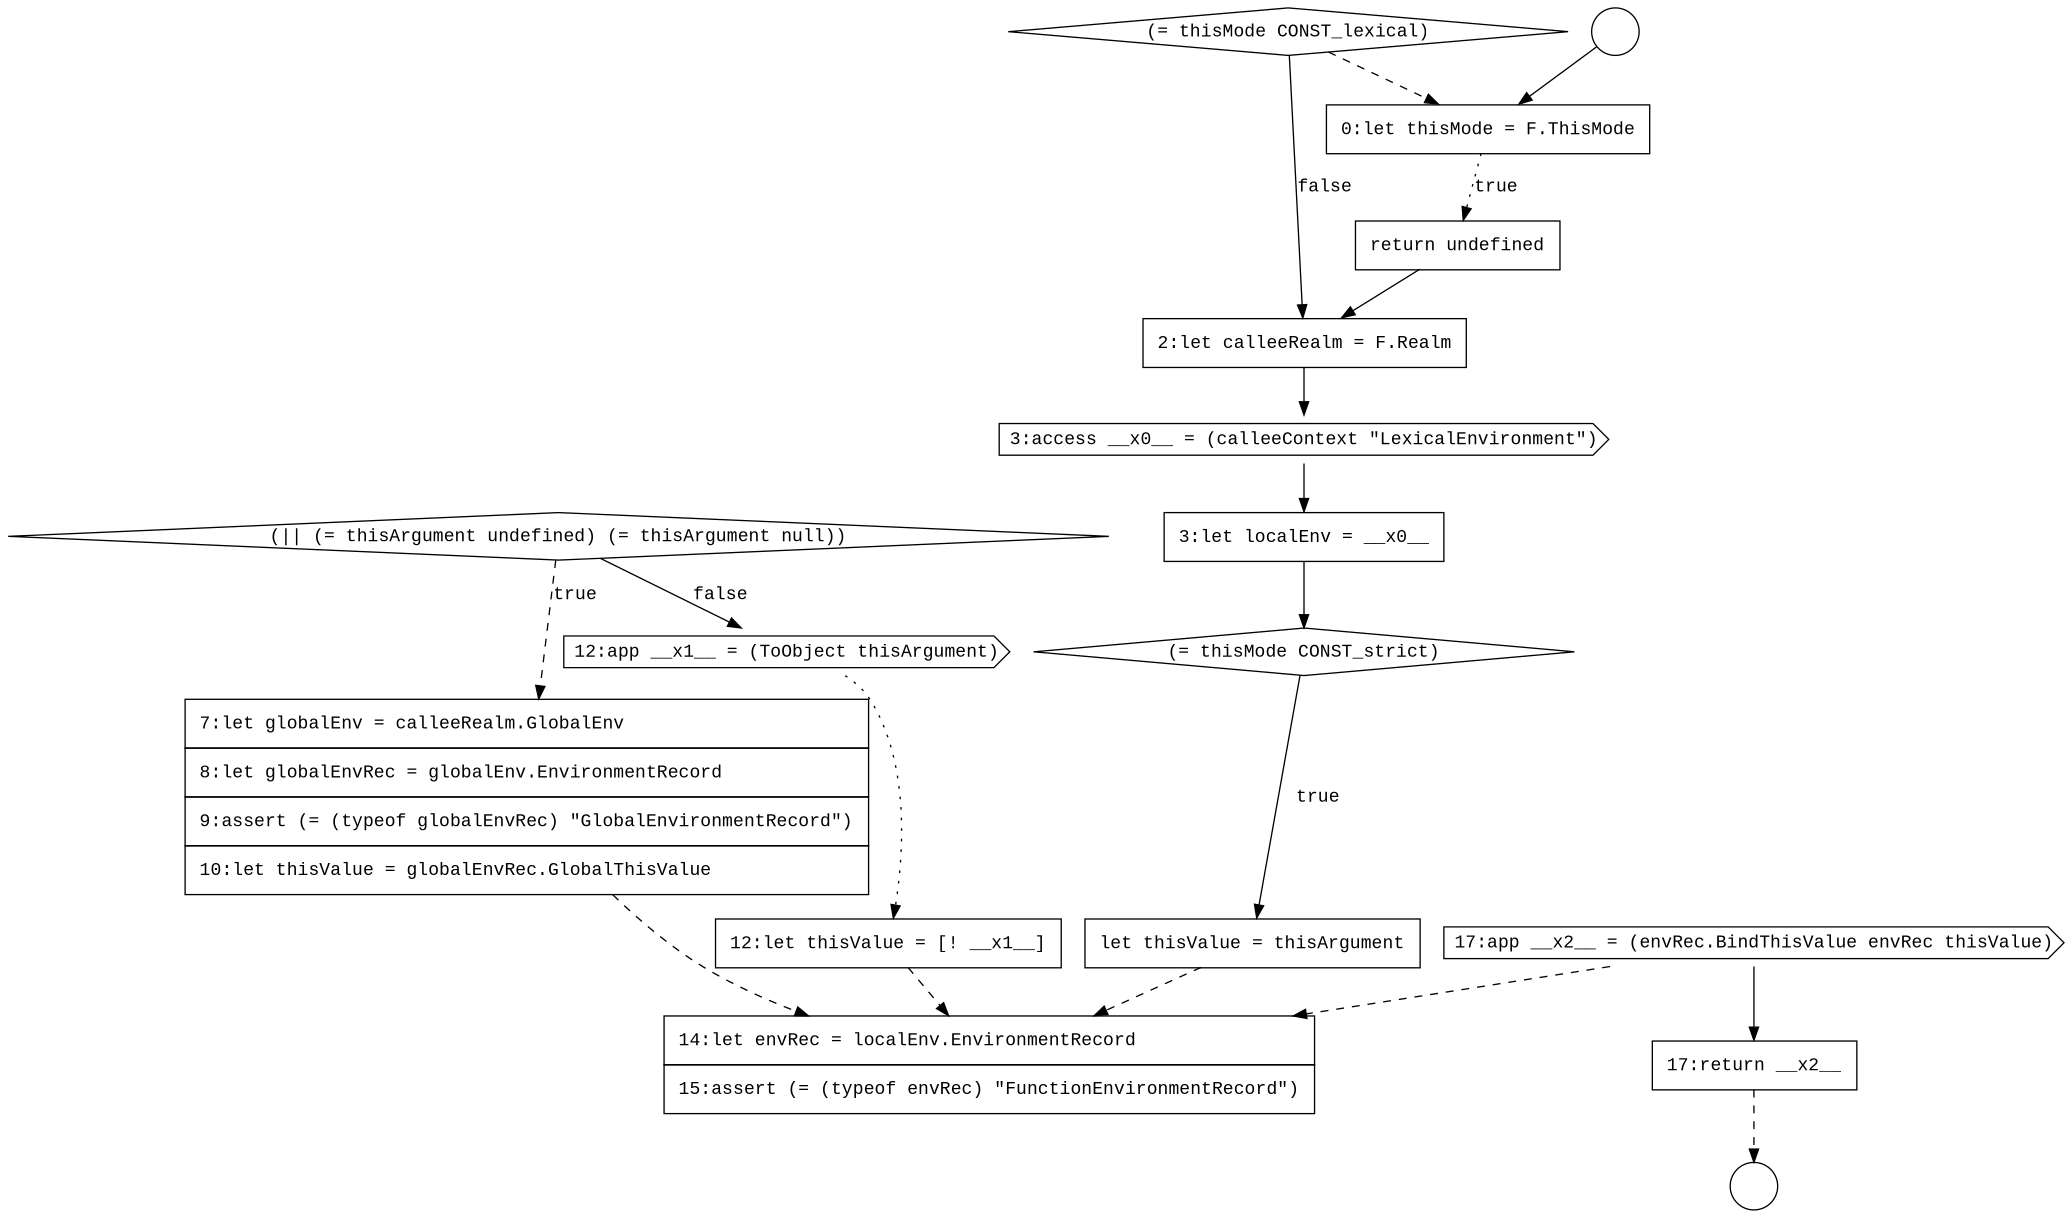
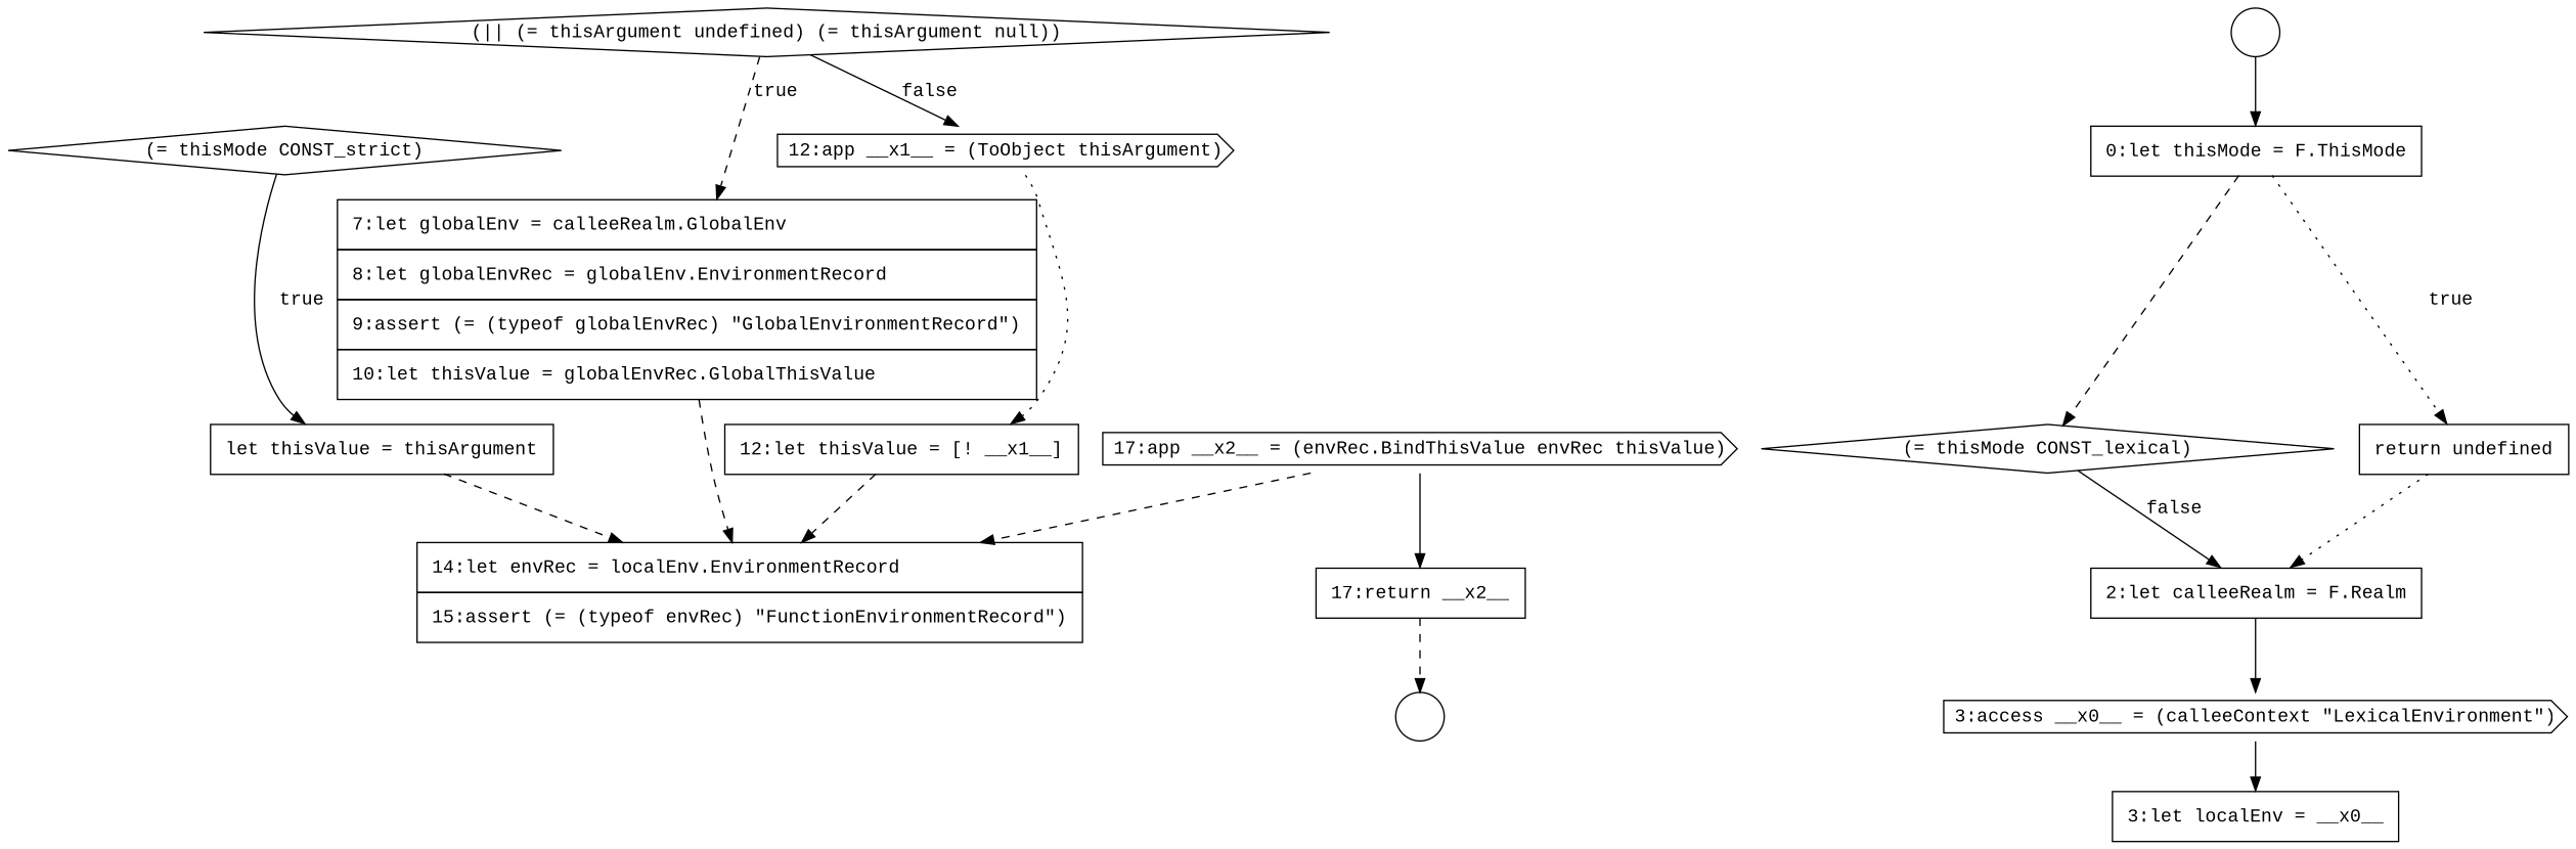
  digraph {
    fontname="Liberation Mono"
    node [color=black fillcolor=white fontname="Liberation Mono" shape=none style=filled margin=0]
    edge [color=black fontname="Liberation Mono" style=solid]
    n1 [label=<<font color="black">(= thisMode CONST_strict)</font>> shape=diamond margin=""]
    n2 [label=<<font color="black">     <table border="0" cellborder="1" cellspacing="0" cellpadding="10">       <tr><td align="left">let thisValue = thisArgument</td></tr>     </table>   </font>>]
    n3 [label=<<font color="black">     <table border="0" cellborder="1" cellspacing="0" cellpadding="10">       <tr><td align="left">14:let envRec = localEnv.EnvironmentRecord</td></tr>       <tr><td align="left">15:assert (= (typeof envRec) &quot;FunctionEnvironmentRecord&quot;)</td></tr>     </table>   </font>>]
    n4 [label=<<font color="black">(|| (= thisArgument undefined) (= thisArgument null))</font>> shape=diamond margin=""]
    n5 [label=<<font color="black">     <table border="0" cellborder="1" cellspacing="0" cellpadding="10">       <tr><td align="left">7:let globalEnv = calleeRealm.GlobalEnv</td></tr>       <tr><td align="left">8:let globalEnvRec = globalEnv.EnvironmentRecord</td></tr>       <tr><td align="left">9:assert (= (typeof globalEnvRec) &quot;GlobalEnvironmentRecord&quot;)</td></tr>       <tr><td align="left">10:let thisValue = globalEnvRec.GlobalThisValue</td></tr>     </table>   </font>>]
    n6 [label=<<font color="black">12:app __x1__ = (ToObject thisArgument)</font>> shape=cds margin=""]
    n7 [label=<<font color="black">     <table border="0" cellborder="1" cellspacing="0" cellpadding="10">       <tr><td align="left">2:let calleeRealm = F.Realm</td></tr>     </table>   </font>>]
    n8 [label=<<font color="black">3:access __x0__ = (calleeContext &quot;LexicalEnvironment&quot;)</font>> shape=cds margin=""]
    n9 [label=<<font color="black">     <table border="0" cellborder="1" cellspacing="0" cellpadding="10">       <tr><td align="left">3:let localEnv = __x0__</td></tr>     </table>   </font>>]
    n10 [label=" " shape=circle margin=""]
    n11 [label=<<font color="black">     <table border="0" cellborder="1" cellspacing="0" cellpadding="10">       <tr><td align="left">12:let thisValue = [! __x1__]</td></tr>     </table>   </font>>]
    n12 [label=<<font color="black">17:app __x2__ = (envRec.BindThisValue envRec thisValue)</font>> shape=cds margin=""]
    n13 [label=<<font color="black">     <table border="0" cellborder="1" cellspacing="0" cellpadding="10">       <tr><td align="left">17:return __x2__</td></tr>     </table>   </font>>]
    n14 [label=<<font color="black">(= thisMode CONST_lexical)</font>> shape=diamond margin=""]
    n15 [label=<<font color="black">     <table border="0" cellborder="1" cellspacing="0" cellpadding="10">       <tr><td align="left">return undefined</td></tr>     </table>   </font>>]
    n16 [label=" " shape=circle margin=""]
    n17 [label=<<font color="black">     <table border="0" cellborder="1" cellspacing="0" cellpadding="10">       <tr><td align="left">0:let thisMode = F.ThisMode</td></tr>     </table>   </font>>]
    n1 -> n2 [label=<<font color="black">true</font>>]
    n2 -> n3 [style=dashed]
    n4 -> n5 [label=<<font color="black">true</font>> style=dashed]
    n4 -> n6 [label=<<font color="black">false</font>>]
    n5 -> n3 [style=dashed]
    n6 -> n11 [style=dotted]
    n7 -> n8
    n8 -> n9
-   n9 -> n1
    n11 -> n3 [style=dashed]
    n12 -> n3 [style=dashed]
    n12 -> n13
    n13 -> n10 [style=dashed]
    n14 -> n7 [label=<<font color="black">false</font>>]
-   n15 -> n7
+   n15 -> n7 [style=dotted]
    n16 -> n17
-   n14 -> n17 [style=dashed]
+   n17 -> n14 [style=dashed]
    n17 -> n15 [label=<<font color="black">true</font>> style=dotted]
  }
